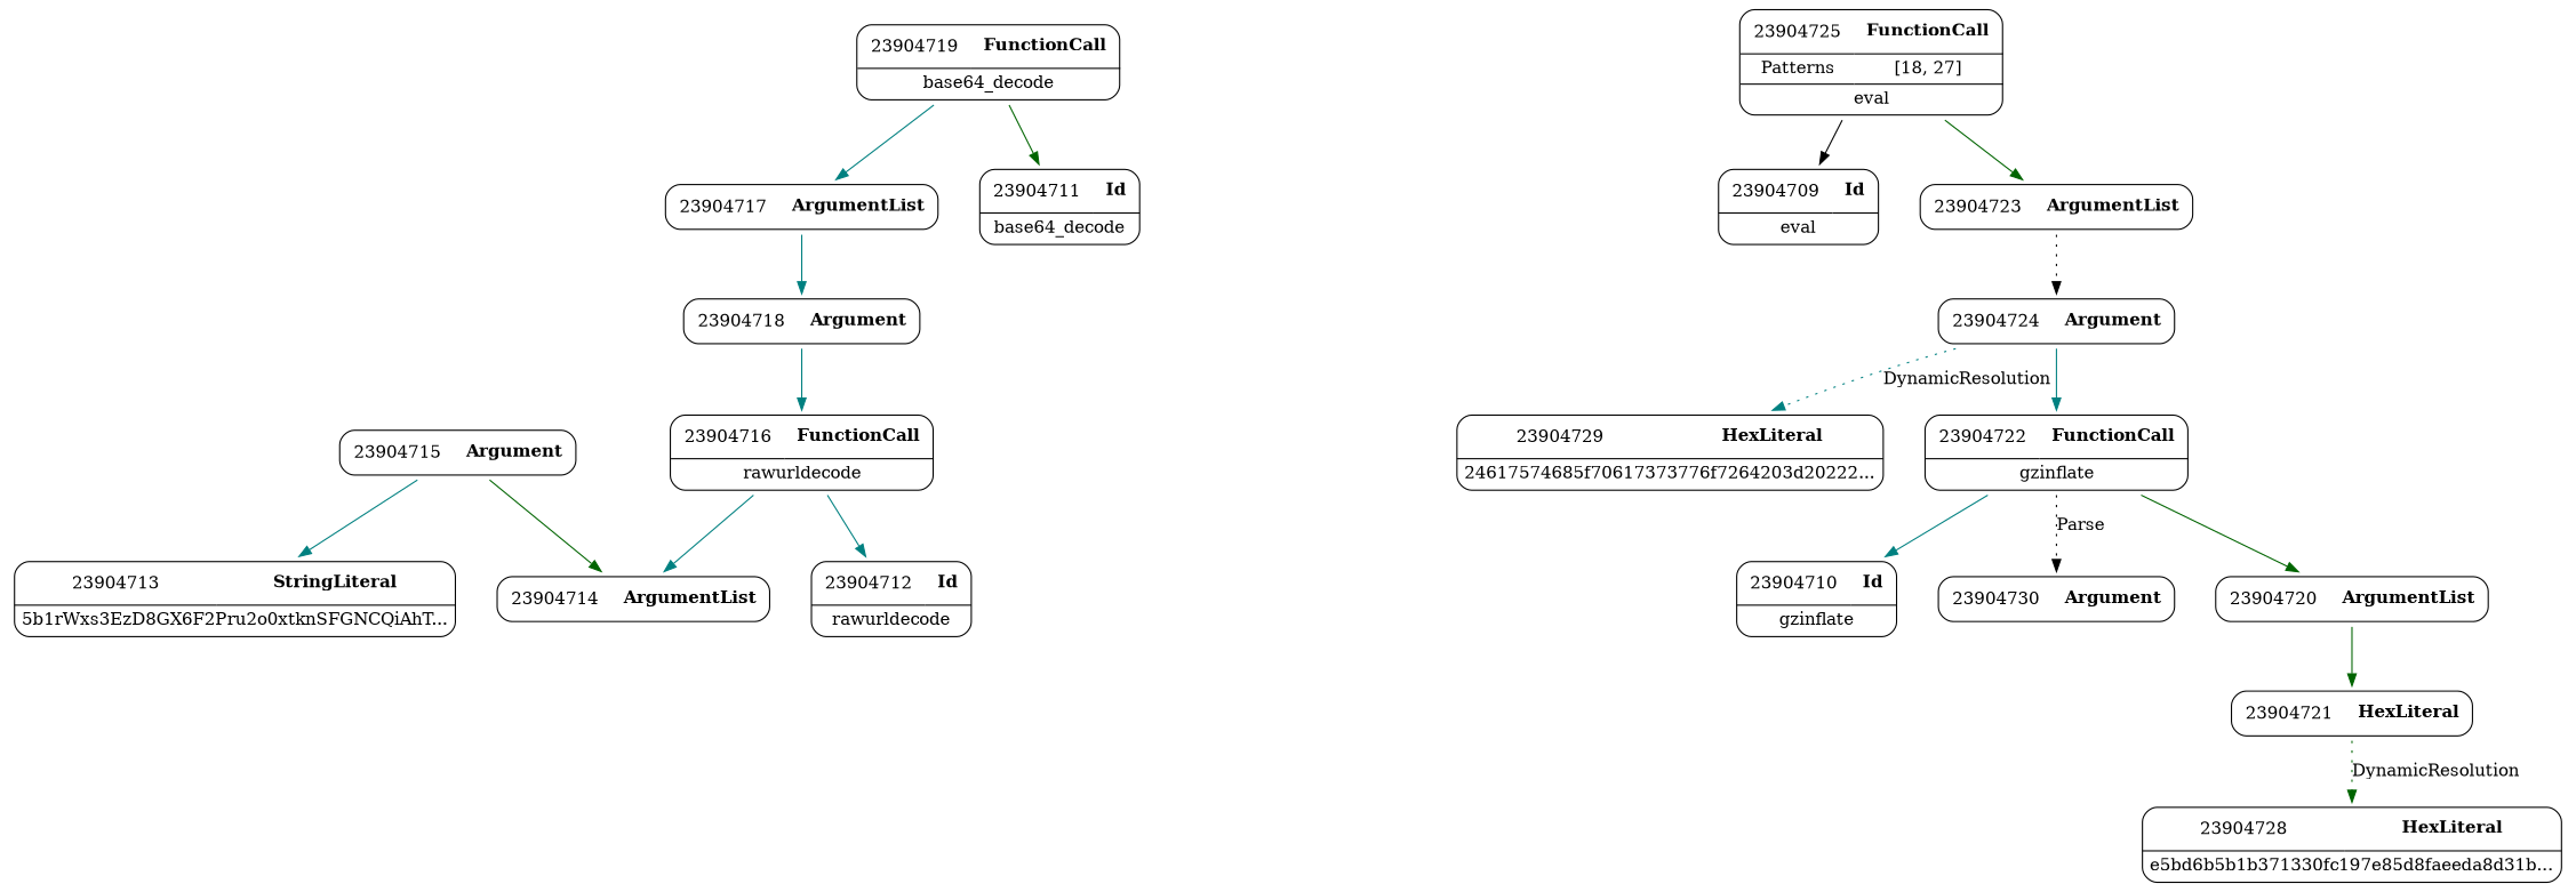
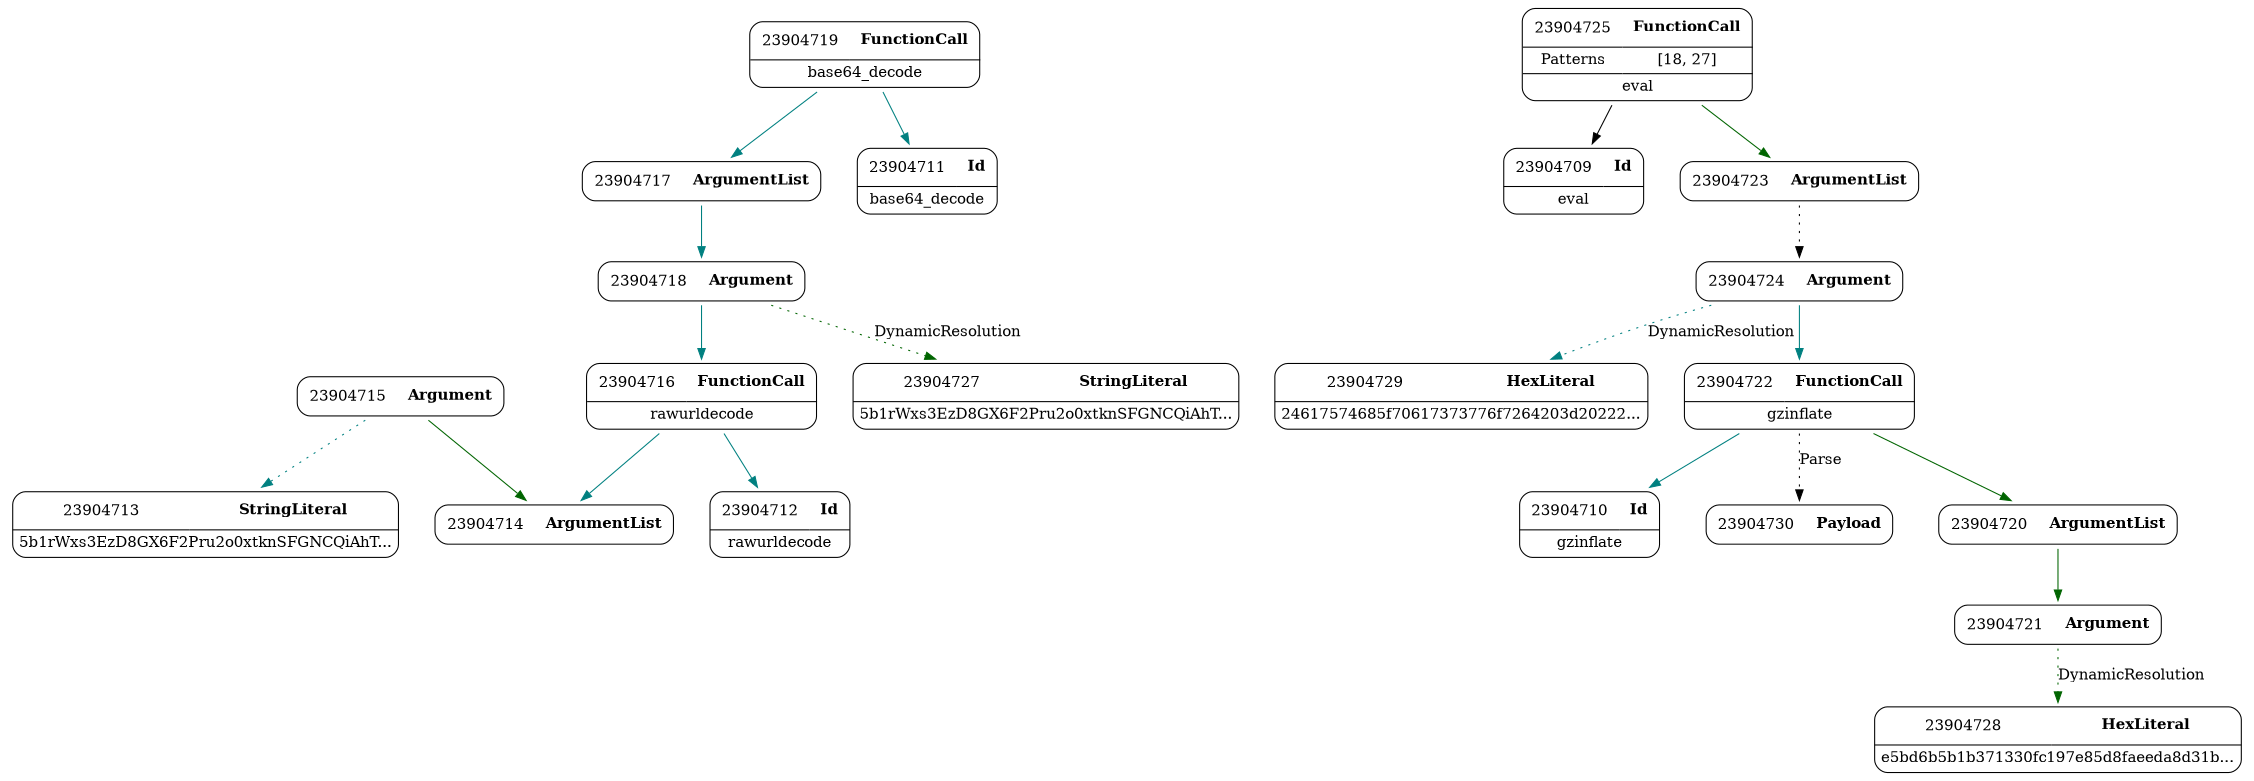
  digraph {
    node [shape=none]
    edge [color=teal weight=2]
    n1 [label=<<TABLE border='1' cellspacing='0' cellpadding='10' style='rounded' ><TR><TD border='0'>23904716</TD><TD border='0'><B>FunctionCall</B></TD></TR><HR/><TR><TD border='0' cellpadding='5' colspan='2'>rawurldecode</TD></TR></TABLE>>]
    n2 [label=<<TABLE border='1' cellspacing='0' cellpadding='10' style='rounded' ><TR><TD border='0'>23904712</TD><TD border='0'><B>Id</B></TD></TR><HR/><TR><TD border='0' cellpadding='5' colspan='2'>rawurldecode</TD></TR></TABLE>>]
    n3 [label=<<TABLE border='1' cellspacing='0' cellpadding='10' style='rounded' ><TR><TD border='0'>23904714</TD><TD border='0'><B>ArgumentList</B></TD></TR></TABLE>>]
    n4 [label=<<TABLE border='1' cellspacing='0' cellpadding='10' style='rounded' ><TR><TD border='0'>23904715</TD><TD border='0'><B>Argument</B></TD></TR></TABLE>>]
    n5 [label=<<TABLE border='1' cellspacing='0' cellpadding='10' style='rounded' ><TR><TD border='0'>23904713</TD><TD border='0'><B>StringLiteral</B></TD></TR><HR/><TR><TD border='0' cellpadding='5' colspan='2'>5b1rWxs3EzD8GX6F2Pru2o0xtknSFGNCQiAhT...</TD></TR></TABLE>>]
    n6 [label=<<TABLE border='1' cellspacing='0' cellpadding='10' style='rounded' ><TR><TD border='0'>23904717</TD><TD border='0'><B>ArgumentList</B></TD></TR></TABLE>>]
    n7 [label=<<TABLE border='1' cellspacing='0' cellpadding='10' style='rounded' ><TR><TD border='0'>23904718</TD><TD border='0'><B>Argument</B></TD></TR></TABLE>>]
+   n8 [label=<<TABLE border='1' cellspacing='0' cellpadding='10' style='rounded' ><TR><TD border='0'>23904727</TD><TD border='0'><B>StringLiteral</B></TD></TR><HR/><TR><TD border='0' cellpadding='5' colspan='2'>5b1rWxs3EzD8GX6F2Pru2o0xtknSFGNCQiAhT...</TD></TR></TABLE>>]
    n9 [label=<<TABLE border='1' cellspacing='0' cellpadding='10' style='rounded' ><TR><TD border='0'>23904719</TD><TD border='0'><B>FunctionCall</B></TD></TR><HR/><TR><TD border='0' cellpadding='5' colspan='2'>base64_decode</TD></TR></TABLE>>]
    n10 [label=<<TABLE border='1' cellspacing='0' cellpadding='10' style='rounded' ><TR><TD border='0'>23904711</TD><TD border='0'><B>Id</B></TD></TR><HR/><TR><TD border='0' cellpadding='5' colspan='2'>base64_decode</TD></TR></TABLE>>]
    n11 [label=<<TABLE border='1' cellspacing='0' cellpadding='10' style='rounded' ><TR><TD border='0'>23904709</TD><TD border='0'><B>Id</B></TD></TR><HR/><TR><TD border='0' cellpadding='5' colspan='2'>eval</TD></TR></TABLE>>]
    n12 [label=<<TABLE border='1' cellspacing='0' cellpadding='10' style='rounded' ><TR><TD border='0'>23904710</TD><TD border='0'><B>Id</B></TD></TR><HR/><TR><TD border='0' cellpadding='5' colspan='2'>gzinflate</TD></TR></TABLE>>]
    n13 [label=<<TABLE border='1' cellspacing='0' cellpadding='10' style='rounded' ><TR><TD border='0'>23904728</TD><TD border='0'><B>HexLiteral</B></TD></TR><HR/><TR><TD border='0' cellpadding='5' colspan='2'>e5bd6b5b1b371330fc197e85d8faeeda8d31b...</TD></TR></TABLE>>]
    n14 [label=<<TABLE border='1' cellspacing='0' cellpadding='10' style='rounded' ><TR><TD border='0'>23904729</TD><TD border='0'><B>HexLiteral</B></TD></TR><HR/><TR><TD border='0' cellpadding='5' colspan='2'>24617574685f70617373776f7264203d20222...</TD></TR></TABLE>>]
-   n15 [label=<<TABLE border='1' cellspacing='0' cellpadding='10' style='rounded' ><TR><TD border='0'>23904730</TD><TD border='0'><B>Argument</B></TD></TR></TABLE>>]
+   n15 [label=<<TABLE border='1' cellspacing='0' cellpadding='10' style='rounded' ><TR><TD border='0'>23904730</TD><TD border='0'><B>Payload</B></TD></TR></TABLE>>]
    n16 [label=<<TABLE border='1' cellspacing='0' cellpadding='10' style='rounded' ><TR><TD border='0'>23904724</TD><TD border='0'><B>Argument</B></TD></TR></TABLE>>]
    n17 [label=<<TABLE border='1' cellspacing='0' cellpadding='10' style='rounded' ><TR><TD border='0'>23904722</TD><TD border='0'><B>FunctionCall</B></TD></TR><HR/><TR><TD border='0' cellpadding='5' colspan='2'>gzinflate</TD></TR></TABLE>>]
    n18 [label=<<TABLE border='1' cellspacing='0' cellpadding='10' style='rounded' ><TR><TD border='0'>23904720</TD><TD border='0'><B>ArgumentList</B></TD></TR></TABLE>>]
-   n19 [label=<<TABLE border='1' cellspacing='0' cellpadding='10' style='rounded' ><TR><TD border='0'>23904721</TD><TD border='0'><B>HexLiteral</B></TD></TR></TABLE>>]
+   n19 [label=<<TABLE border='1' cellspacing='0' cellpadding='10' style='rounded' ><TR><TD border='0'>23904721</TD><TD border='0'><B>Argument</B></TD></TR></TABLE>>]
    n20 [label=<<TABLE border='1' cellspacing='0' cellpadding='10' style='rounded' ><TR><TD border='0'>23904725</TD><TD border='0'><B>FunctionCall</B></TD></TR><HR/><TR><TD border='0' cellpadding='5'>Patterns</TD><TD border='0' cellpadding='5'>[18, 27]</TD></TR><HR/><TR><TD border='0' cellpadding='5' colspan='2'>eval</TD></TR></TABLE>>]
    n21 [label=<<TABLE border='1' cellspacing='0' cellpadding='10' style='rounded' ><TR><TD border='0'>23904723</TD><TD border='0'><B>ArgumentList</B></TD></TR></TABLE>>]
    n1 -> n2
    n1 -> n3
    n4 -> n3 [color=darkgreen]
-   n4 -> n5
+   n4 -> n5 [style=dotted]
    n6 -> n7
    n7 -> n1
+   n7 -> n8 [color=darkgreen label=DynamicResolution style=dotted weight=""]
    n9 -> n6
-   n9 -> n10 [color=darkgreen]
+   n9 -> n10
    n16 -> n14 [label=DynamicResolution style=dotted weight=""]
    n16 -> n17
    n17 -> n12
    n17 -> n15 [color=black label=Parse style=dotted weight=""]
    n17 -> n18 [color=darkgreen]
    n18 -> n19 [color=darkgreen]
    n19 -> n13 [color=darkgreen label=DynamicResolution style=dotted weight=""]
    n20 -> n11 [color=black]
    n20 -> n21 [color=darkgreen]
    n21 -> n16 [color=black style=dotted]
  }
